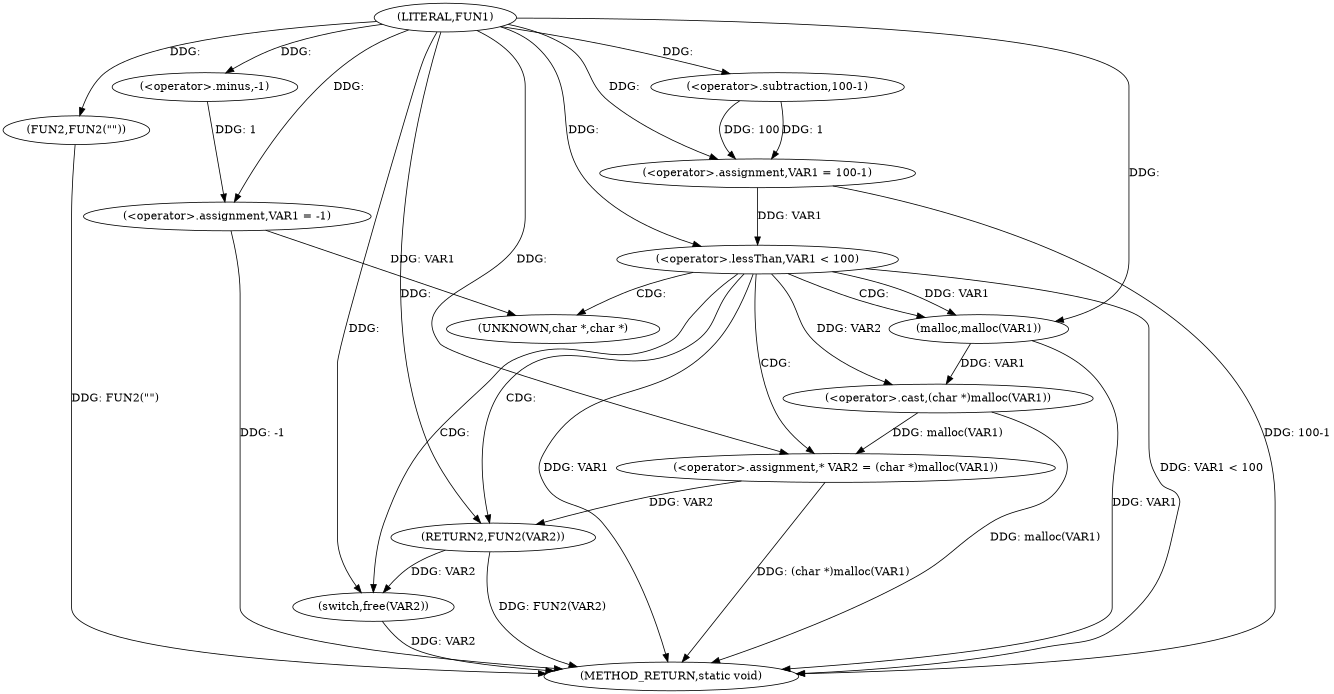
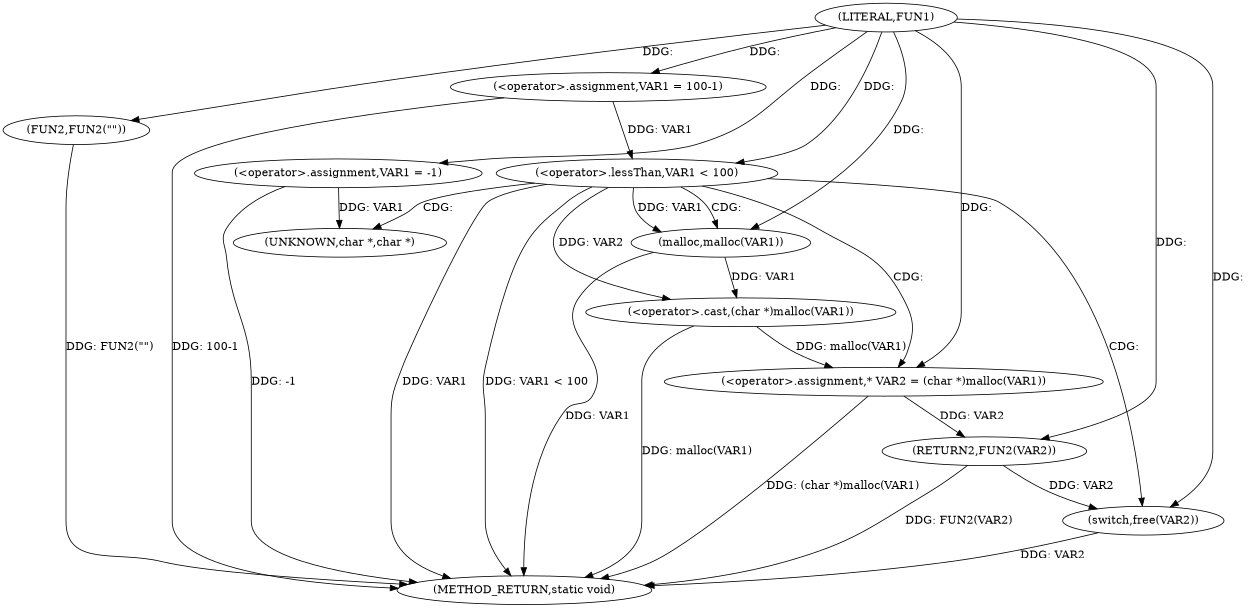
  digraph {
    fontname="DejaVu Serif"
    node [fontname="DejaVu Serif"]
    edge [fontname="DejaVu Serif"]
    n1 [label="(LITERAL,FUN1)"]
    n2 [label="(<operator>.assignment,VAR1 = -1)"]
-   n3 [label="(<operator>.minus,-1)"]
    n4 [label="(FUN2,FUN2(\"\"))"]
    n5 [label="(<operator>.assignment,VAR1 = 100-1)"]
-   n6 [label="(<operator>.subtraction,100-1)"]
    n7 [label="(<operator>.lessThan,VAR1 < 100)"]
    n8 [label="(<operator>.assignment,* VAR2 = (char *)malloc(VAR1))"]
    n9 [label="(malloc,malloc(VAR1))"]
    n10 [label="(RETURN2,FUN2(VAR2))"]
    n11 [label="(switch,free(VAR2))"]
    n12 [label="(METHOD_RETURN,static void)"]
    n13 [label="(UNKNOWN,char *,char *)"]
    n14 [label="(<operator>.cast,(char *)malloc(VAR1))"]
    n1 -> n2 [label="DDG: "]
-   n1 -> n3 [label="DDG: "]
    n1 -> n4 [label="DDG: "]
    n1 -> n5 [label="DDG: "]
-   n1 -> n6 [label="DDG: "]
    n1 -> n7 [label="DDG: "]
    n1 -> n8 [label="DDG: "]
    n1 -> n9 [label="DDG: "]
    n1 -> n10 [label="DDG: "]
    n1 -> n11 [label="DDG: "]
    n2 -> n12 [label="DDG: -1"]
    n2 -> n13 [label="DDG: VAR1"]
-   n3 -> n2 [label="DDG: 1"]
    n4 -> n12 [label="DDG: FUN2(\"\")"]
    n5 -> n7 [label="DDG: VAR1"]
    n5 -> n12 [label="DDG: 100-1"]
-   n6 -> n5 [label="DDG: 100"]
-   n6 -> n5 [label="DDG: 1"]
    n7 -> n8 [label="CDG: "]
    n7 -> n9 [label="DDG: VAR1"]
    n7 -> n9 [label="CDG: "]
-   n7 -> n10 [label="CDG: "]
    n7 -> n11 [label="CDG: "]
    n7 -> n12 [label="DDG: VAR1"]
    n7 -> n12 [label="DDG: VAR1 < 100"]
    n7 -> n13 [label="CDG: "]
    n7 -> n14 [label="DDG: VAR2"]
    n8 -> n10 [label="DDG: VAR2"]
    n8 -> n12 [label="DDG: (char *)malloc(VAR1)"]
    n9 -> n12 [label="DDG: VAR1"]
    n9 -> n14 [label="DDG: VAR1"]
    n10 -> n11 [label="DDG: VAR2"]
    n10 -> n12 [label="DDG: FUN2(VAR2)"]
    n11 -> n12 [label="DDG: VAR2"]
    n14 -> n8 [label="DDG: malloc(VAR1)"]
    n14 -> n12 [label="DDG: malloc(VAR1)"]
  }
